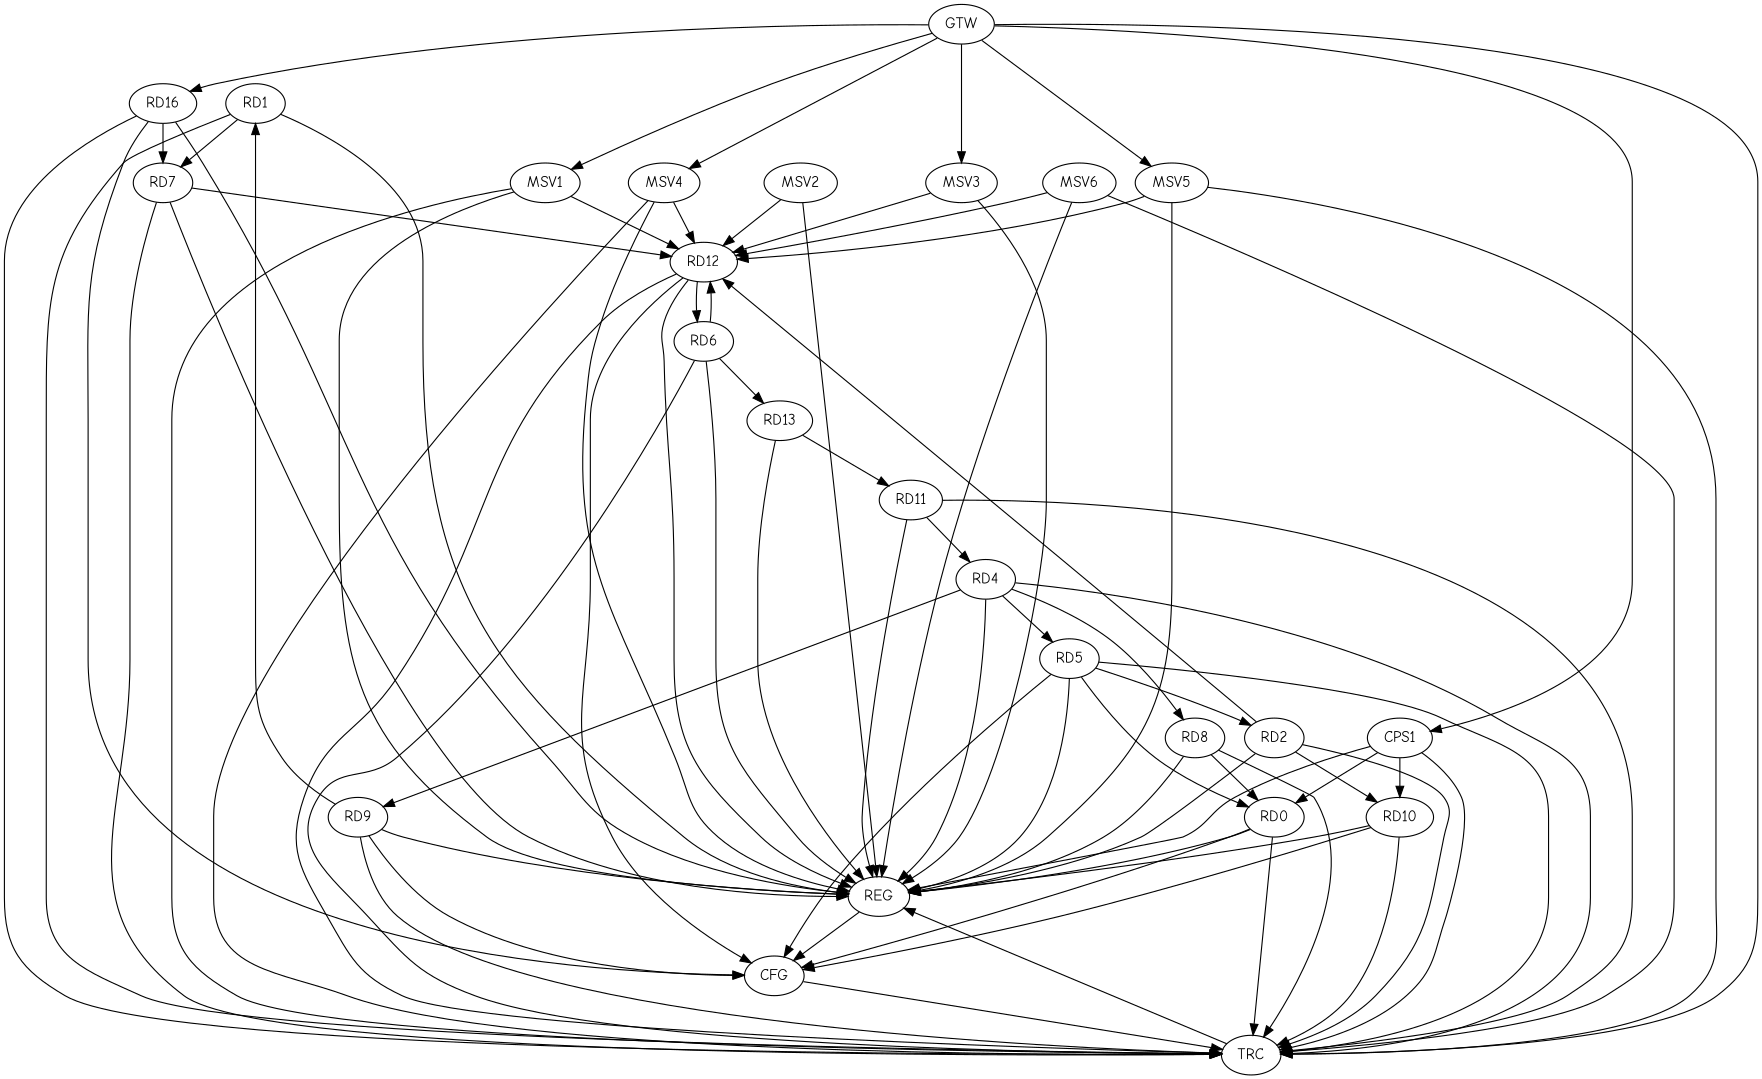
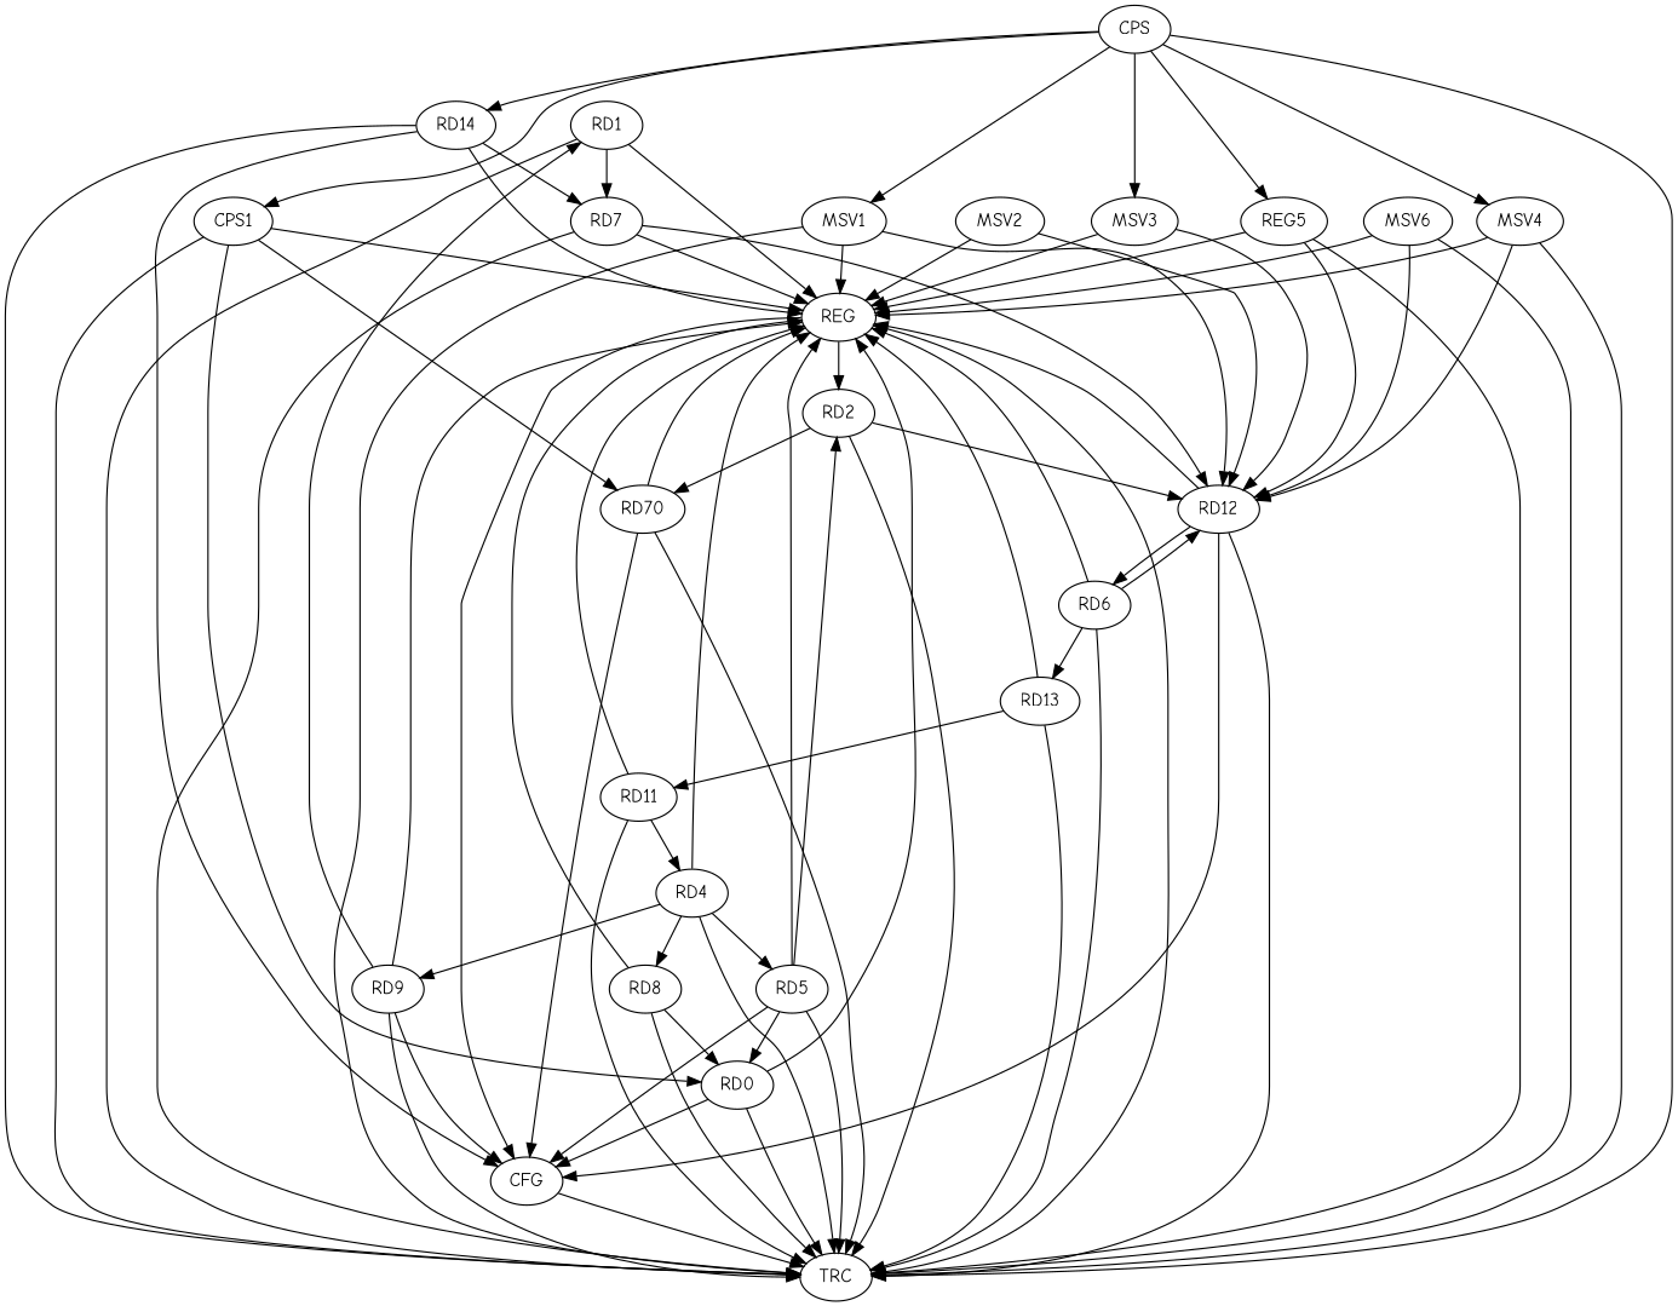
  strict digraph {
    fontname="Comic Neue"
    node [fontname="Comic Neue"]
    edge [fontname="Comic Neue"]
    n1 [label=RD1]
    n2 [label=RD7]
    n3 [label=REG]
    n4 [label=TRC]
    n5 [label=RD12]
    n6 [label=CFG]
    n7 [label=RD2]
-   n8 [label=RD10]
+   n8 [label=RD70]
    n9 [label=RD6]
    n10 [label=RD0]
    n11 [label=RD4]
    n12 [label=RD5]
    n13 [label=RD8]
    n14 [label=RD9]
    n15 [label=RD13]
    n16 [label=RD11]
-   n17 [label=RD16]
+   n17 [label=RD14]
    n18 [label=CPS1]
-   n19 [label=GTW]
+   n19 [label=CPS]
    n20 [label=MSV1]
    n21 [label=MSV3]
    n22 [label=MSV4]
-   n23 [label=MSV5]
+   n23 [label=REG5]
    n24 [label=MSV2]
    n25 [label=MSV6]
    n1 -> n2
    n1 -> n3
    n1 -> n4
    n2 -> n3
    n2 -> n4
    n2 -> n5
    n3 -> n6
    n4 -> n3
    n5 -> n3
    n5 -> n4
    n5 -> n6
    n5 -> n9
    n6 -> n4
-   n7 -> n3
+   n3 -> n7
    n7 -> n4
    n7 -> n5
    n7 -> n8
    n8 -> n3
    n8 -> n4
    n8 -> n6
    n9 -> n3
    n9 -> n4
    n9 -> n5
    n9 -> n15
    n10 -> n3
    n10 -> n4
    n10 -> n6
    n11 -> n3
    n11 -> n4
    n11 -> n12
    n11 -> n13
    n11 -> n14
    n12 -> n3
    n12 -> n4
    n12 -> n6
    n12 -> n7
    n12 -> n10
    n13 -> n3
    n13 -> n4
    n13 -> n10
    n14 -> n1
    n14 -> n3
    n14 -> n4
    n14 -> n6
    n15 -> n3
+   n15 -> n4
    n15 -> n16
    n16 -> n3
    n16 -> n4
    n16 -> n11
    n17 -> n2
    n17 -> n3
    n17 -> n4
    n17 -> n6
    n18 -> n3
    n18 -> n4
    n18 -> n8
    n18 -> n10
    n19 -> n4
    n19 -> n17
    n19 -> n18
    n19 -> n20
    n19 -> n21
    n19 -> n22
    n19 -> n23
    n20 -> n3
    n20 -> n4
    n20 -> n5
    n21 -> n3
    n21 -> n5
    n22 -> n3
    n22 -> n4
    n22 -> n5
    n23 -> n3
    n23 -> n4
    n23 -> n5
    n24 -> n3
    n24 -> n5
    n25 -> n3
    n25 -> n4
    n25 -> n5
  }
